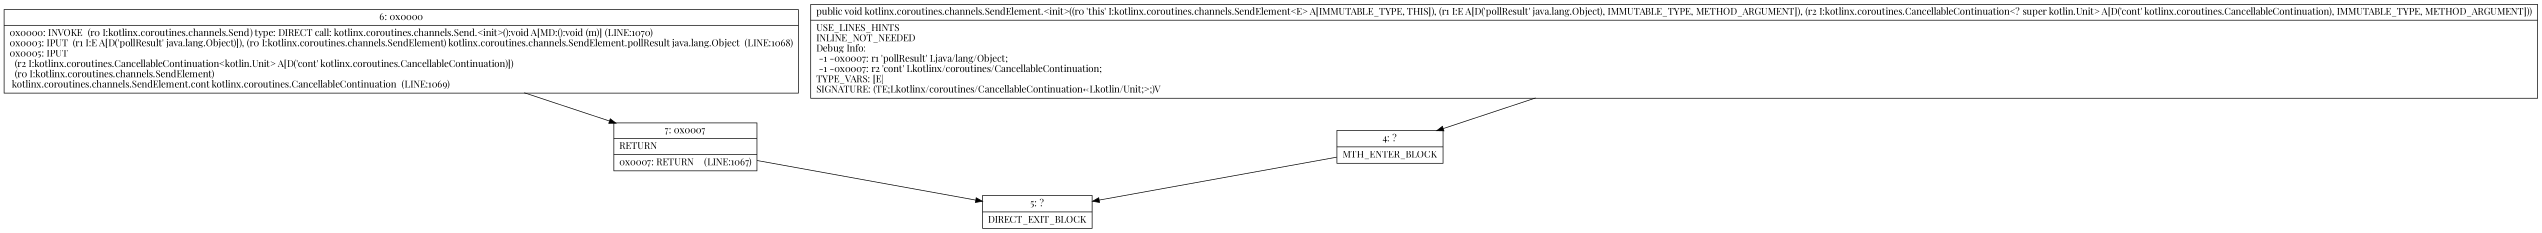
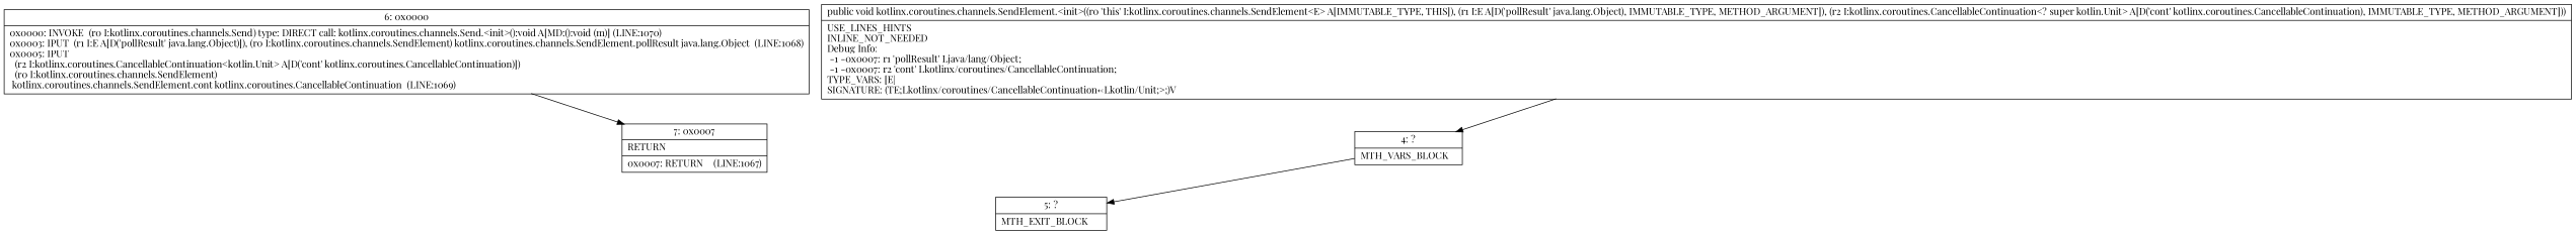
  digraph {
    fontname="Playfair Display"
    node [fontname="Playfair Display" shape=record]
    edge [fontname="Playfair Display"]
-   n1 [label="{4\:\ ?|MTH_ENTER_BLOCK\l}"]
-   n2 [label="{5\:\ ?|DIRECT_EXIT_BLOCK\l}"]
+   n1 [label="{4\:\ ?|MTH_VARS_BLOCK\l}"]
+   n2 [label="{5\:\ ?|MTH_EXIT_BLOCK\l}"]
    n3 [label="{6\:\ 0x0000|0x0000: INVOKE  (r0 I:kotlinx.coroutines.channels.Send) type: DIRECT call: kotlinx.coroutines.channels.Send.\<init\>():void A[MD:():void (m)] (LINE:1070)\l0x0003: IPUT  (r1 I:E A[D('pollResult' java.lang.Object)]), (r0 I:kotlinx.coroutines.channels.SendElement) kotlinx.coroutines.channels.SendElement.pollResult java.lang.Object  (LINE:1068)\l0x0005: IPUT  \l  (r2 I:kotlinx.coroutines.CancellableContinuation\<kotlin.Unit\> A[D('cont' kotlinx.coroutines.CancellableContinuation)])\l  (r0 I:kotlinx.coroutines.channels.SendElement)\l kotlinx.coroutines.channels.SendElement.cont kotlinx.coroutines.CancellableContinuation  (LINE:1069)\l}"]
    n4 [label="{7\:\ 0x0007|RETURN\l|0x0007: RETURN    (LINE:1067)\l}"]
    n5 [label="{public void kotlinx.coroutines.channels.SendElement.\<init\>((r0 'this' I:kotlinx.coroutines.channels.SendElement\<E\> A[IMMUTABLE_TYPE, THIS]), (r1 I:E A[D('pollResult' java.lang.Object), IMMUTABLE_TYPE, METHOD_ARGUMENT]), (r2 I:kotlinx.coroutines.CancellableContinuation\<? super kotlin.Unit\> A[D('cont' kotlinx.coroutines.CancellableContinuation), IMMUTABLE_TYPE, METHOD_ARGUMENT]))  | USE_LINES_HINTS\lINLINE_NOT_NEEDED\lDebug Info:\l  \-1 \-0x0007: r1 'pollResult' Ljava\/lang\/Object;\l  \-1 \-0x0007: r2 'cont' Lkotlinx\/coroutines\/CancellableContinuation;\lTYPE_VARS: [E]\lSIGNATURE: (TE;Lkotlinx\/coroutines\/CancellableContinuation\<\-Lkotlin\/Unit;\>;)V\l}"]
    n1 -> n2
    n3 -> n4
-   n4 -> n2
    n5 -> n1
  }
